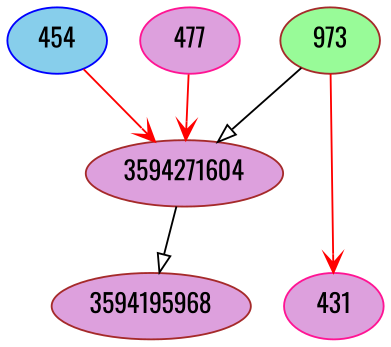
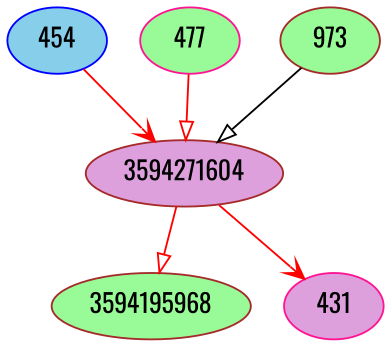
  strict digraph {
    fontname=Oswald
    node [color=brown fillcolor=plum fontname=Oswald style=filled]
    edge [arrowhead=vee color=red fontname=Oswald]
    454 [color=blue fillcolor=skyblue]
    3594271604
-   3594195968
+   3594195968 [fillcolor=palegreen]
    431 [color=deeppink]
    n5 [fillcolor=palegreen label=973]
-   477 [color=deeppink]
+   477 [color=deeppink fillcolor=palegreen]
    454 -> 3594271604
-   3594271604 -> 3594195968 [arrowhead=onormal color=black]
-   n5 -> 431
+   3594271604 -> 3594195968 [arrowhead=onormal]
+   3594271604 -> 431
    n5 -> 3594271604 [arrowhead=onormal color=black]
-   477 -> 3594271604
+   477 -> 3594271604 [arrowhead=onormal]
  }
